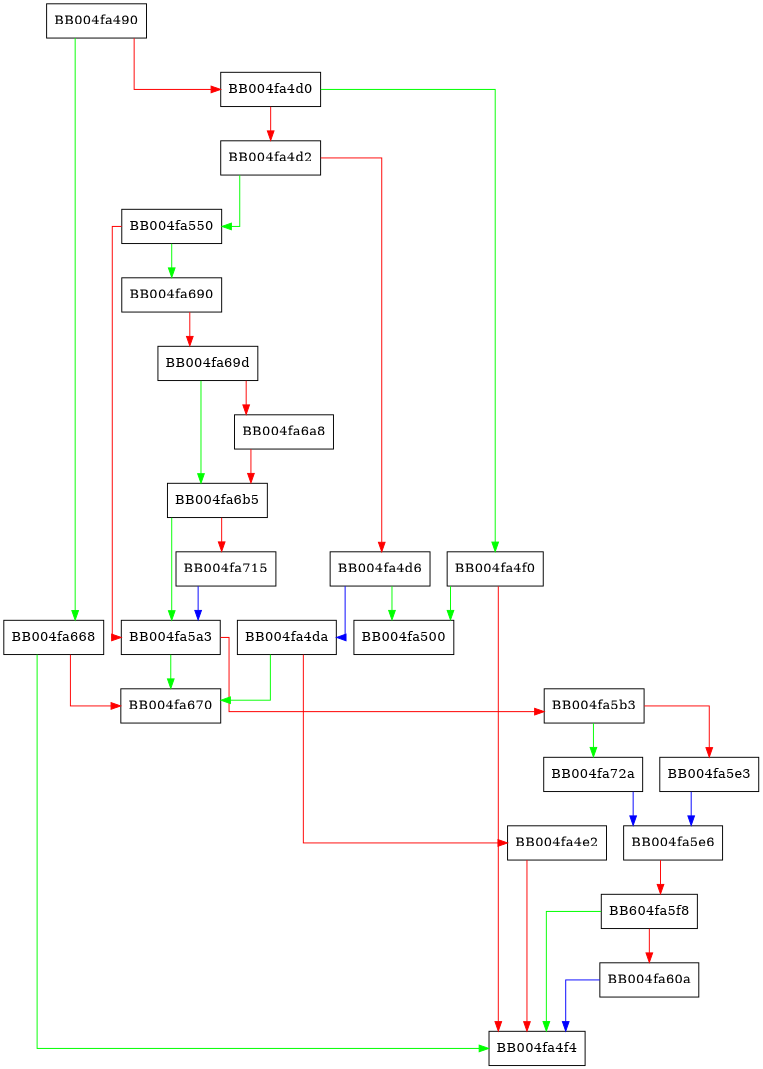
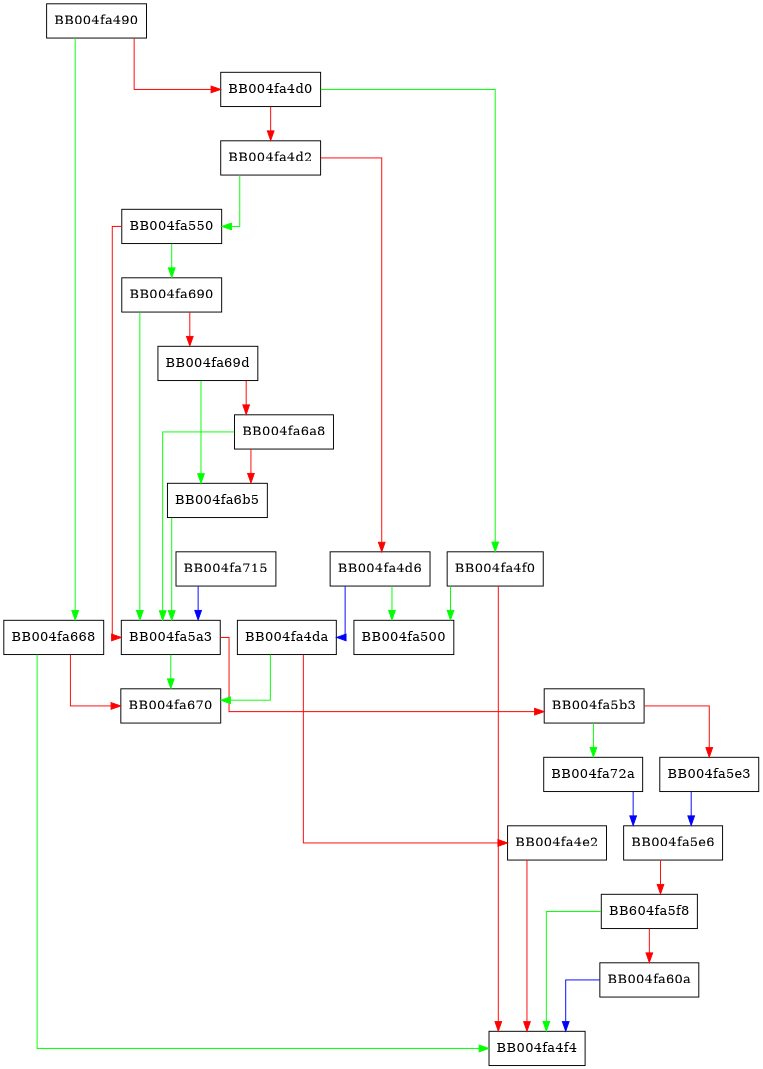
  digraph {
    splines=ortho
    node [shape=box]
    edge [color=red]
    BB004fa490
    BB004fa668
    BB004fa4d0
    BB004fa670
    BB004fa4f4
    BB004fa4f0
    BB004fa4d2
    BB004fa500
    BB004fa550
    BB004fa4d6
    BB004fa690
    BB004fa5a3
    BB004fa4da
    BB004fa69d
    BB004fa5b3
    BB004fa4e2
    BB004fa6b5
    BB004fa6a8
    BB004fa72a
    BB004fa5e3
    BB004fa5e6
    n22 [label=BB604fa5f8]
    BB004fa60a
    BB004fa715
    BB004fa490 -> BB004fa668 [color=green]
    BB004fa490 -> BB004fa4d0
    BB004fa668 -> BB004fa670
    BB004fa668 -> BB004fa4f4 [color=green]
    BB004fa4d0 -> BB004fa4f0 [color=green]
    BB004fa4d0 -> BB004fa4d2
    BB004fa4f0 -> BB004fa4f4
    BB004fa4f0 -> BB004fa500 [color=green]
    BB004fa4d2 -> BB004fa550 [color=green]
    BB004fa4d2 -> BB004fa4d6
    BB004fa550 -> BB004fa690 [color=green]
    BB004fa550 -> BB004fa5a3
    BB004fa4d6 -> BB004fa500 [color=green]
    BB004fa4d6 -> BB004fa4da [color=blue]
+   BB004fa690 -> BB004fa5a3 [color=green]
    BB004fa690 -> BB004fa69d
    BB004fa5a3 -> BB004fa670 [color=green]
    BB004fa5a3 -> BB004fa5b3
    BB004fa4da -> BB004fa670 [color=green]
    BB004fa4da -> BB004fa4e2
    BB004fa69d -> BB004fa6b5 [color=green]
    BB004fa69d -> BB004fa6a8
    BB004fa5b3 -> BB004fa72a [color=green]
    BB004fa5b3 -> BB004fa5e3
    BB004fa4e2 -> BB004fa4f4
    BB004fa6b5 -> BB004fa5a3 [color=green]
-   BB004fa6b5 -> BB004fa715
+   BB004fa6a8 -> BB004fa5a3 [color=green]
    BB004fa6a8 -> BB004fa6b5
    BB004fa72a -> BB004fa5e6 [color=blue]
    BB004fa5e3 -> BB004fa5e6 [color=blue]
    BB004fa5e6 -> n22
    n22 -> BB004fa4f4 [color=green]
    n22 -> BB004fa60a
    BB004fa60a -> BB004fa4f4 [color=blue]
    BB004fa715 -> BB004fa5a3 [color=blue]
  }
